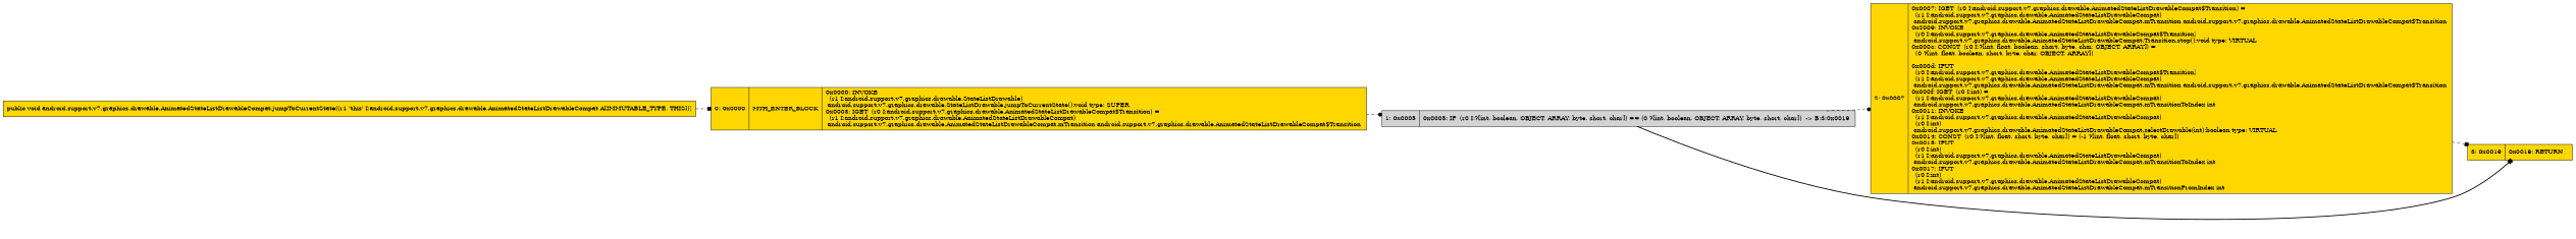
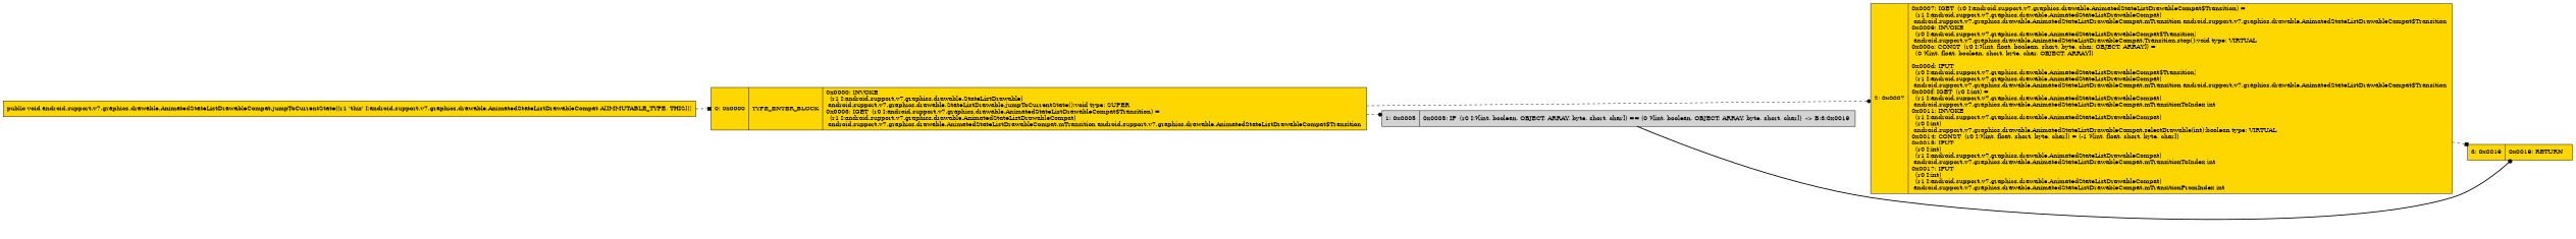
  digraph {
    rankdir=LR
    node [fillcolor=gold shape=record style=filled]
    edge [arrowhead=dot style=dashed]
-   n1 [label="{0\:\ 0x0000|MTH_ENTER_BLOCK\l|0x0000: INVOKE  \l  (r1 I:android.support.v7.graphics.drawable.StateListDrawable)\l android.support.v7.graphics.drawable.StateListDrawable.jumpToCurrentState():void type: SUPER \l0x0003: IGET  (r0 I:android.support.v7.graphics.drawable.AnimatedStateListDrawableCompat$Transition) = \l  (r1 I:android.support.v7.graphics.drawable.AnimatedStateListDrawableCompat)\l android.support.v7.graphics.drawable.AnimatedStateListDrawableCompat.mTransition android.support.v7.graphics.drawable.AnimatedStateListDrawableCompat$Transition \l}"]
+   n1 [label="{0\:\ 0x0000|TYPE_ENTER_BLOCK\l|0x0000: INVOKE  \l  (r1 I:android.support.v7.graphics.drawable.StateListDrawable)\l android.support.v7.graphics.drawable.StateListDrawable.jumpToCurrentState():void type: SUPER \l0x0003: IGET  (r0 I:android.support.v7.graphics.drawable.AnimatedStateListDrawableCompat$Transition) = \l  (r1 I:android.support.v7.graphics.drawable.AnimatedStateListDrawableCompat)\l android.support.v7.graphics.drawable.AnimatedStateListDrawableCompat.mTransition android.support.v7.graphics.drawable.AnimatedStateListDrawableCompat$Transition \l}"]
    n2 [fillcolor=lightgrey label="{1\:\ 0x0005|0x0005: IF  (r0 I:?[int, boolean, OBJECT, ARRAY, byte, short, char]) == (0 ?[int, boolean, OBJECT, ARRAY, byte, short, char])  \-\> B:3:0x0019 \l}"]
-   n3 [label="{2\:\ 0x0007|0x0007: IGET  (r0 I:android.support.v7.graphics.drawable.AnimatedStateListDrawableCompat$Transition) = \l  (r1 I:android.support.v7.graphics.drawable.AnimatedStateListDrawableCompat)\l android.support.v7.graphics.drawable.AnimatedStateListDrawableCompat.mTransition android.support.v7.graphics.drawable.AnimatedStateListDrawableCompat$Transition \l0x2009: INVOKE  \l  (r0 I:android.support.v7.graphics.drawable.AnimatedStateListDrawableCompat$Transition)\l android.support.v7.graphics.drawable.AnimatedStateListDrawableCompat.Transition.stop():void type: VIRTUAL \l0x000c: CONST  (r0 I:?[int, float, boolean, short, byte, char, OBJECT, ARRAY]) = \l  (0 ?[int, float, boolean, short, byte, char, OBJECT, ARRAY])\l \l0x000d: IPUT  \l  (r0 I:android.support.v7.graphics.drawable.AnimatedStateListDrawableCompat$Transition)\l  (r1 I:android.support.v7.graphics.drawable.AnimatedStateListDrawableCompat)\l android.support.v7.graphics.drawable.AnimatedStateListDrawableCompat.mTransition android.support.v7.graphics.drawable.AnimatedStateListDrawableCompat$Transition \l0x000f: IGET  (r0 I:int) = \l  (r1 I:android.support.v7.graphics.drawable.AnimatedStateListDrawableCompat)\l android.support.v7.graphics.drawable.AnimatedStateListDrawableCompat.mTransitionToIndex int \l0x0011: INVOKE  \l  (r1 I:android.support.v7.graphics.drawable.AnimatedStateListDrawableCompat)\l  (r0 I:int)\l android.support.v7.graphics.drawable.AnimatedStateListDrawableCompat.selectDrawable(int):boolean type: VIRTUAL \l0x0014: CONST  (r0 I:?[int, float, short, byte, char]) = (\-1 ?[int, float, short, byte, char]) \l0x0015: IPUT  \l  (r0 I:int)\l  (r1 I:android.support.v7.graphics.drawable.AnimatedStateListDrawableCompat)\l android.support.v7.graphics.drawable.AnimatedStateListDrawableCompat.mTransitionToIndex int \l0x0017: IPUT  \l  (r0 I:int)\l  (r1 I:android.support.v7.graphics.drawable.AnimatedStateListDrawableCompat)\l android.support.v7.graphics.drawable.AnimatedStateListDrawableCompat.mTransitionFromIndex int \l}"]
+   n3 [label="{2\:\ 0x0007|0x0007: IGET  (r0 I:android.support.v7.graphics.drawable.AnimatedStateListDrawableCompat$Transition) = \l  (r1 I:android.support.v7.graphics.drawable.AnimatedStateListDrawableCompat)\l android.support.v7.graphics.drawable.AnimatedStateListDrawableCompat.mTransition android.support.v7.graphics.drawable.AnimatedStateListDrawableCompat$Transition \l0x0009: INVOKE  \l  (r0 I:android.support.v7.graphics.drawable.AnimatedStateListDrawableCompat$Transition)\l android.support.v7.graphics.drawable.AnimatedStateListDrawableCompat.Transition.stop():void type: VIRTUAL \l0x000c: CONST  (r0 I:?[int, float, boolean, short, byte, char, OBJECT, ARRAY]) = \l  (0 ?[int, float, boolean, short, byte, char, OBJECT, ARRAY])\l \l0x000d: IPUT  \l  (r0 I:android.support.v7.graphics.drawable.AnimatedStateListDrawableCompat$Transition)\l  (r1 I:android.support.v7.graphics.drawable.AnimatedStateListDrawableCompat)\l android.support.v7.graphics.drawable.AnimatedStateListDrawableCompat.mTransition android.support.v7.graphics.drawable.AnimatedStateListDrawableCompat$Transition \l0x000f: IGET  (r0 I:int) = \l  (r1 I:android.support.v7.graphics.drawable.AnimatedStateListDrawableCompat)\l android.support.v7.graphics.drawable.AnimatedStateListDrawableCompat.mTransitionToIndex int \l0x0011: INVOKE  \l  (r1 I:android.support.v7.graphics.drawable.AnimatedStateListDrawableCompat)\l  (r0 I:int)\l android.support.v7.graphics.drawable.AnimatedStateListDrawableCompat.selectDrawable(int):boolean type: VIRTUAL \l0x0014: CONST  (r0 I:?[int, float, short, byte, char]) = (\-1 ?[int, float, short, byte, char]) \l0x0015: IPUT  \l  (r0 I:int)\l  (r1 I:android.support.v7.graphics.drawable.AnimatedStateListDrawableCompat)\l android.support.v7.graphics.drawable.AnimatedStateListDrawableCompat.mTransitionToIndex int \l0x0017: IPUT  \l  (r0 I:int)\l  (r1 I:android.support.v7.graphics.drawable.AnimatedStateListDrawableCompat)\l android.support.v7.graphics.drawable.AnimatedStateListDrawableCompat.mTransitionFromIndex int \l}"]
    n4 [label="{3\:\ 0x0019|0x0019: RETURN   \l}"]
    n5 [label="{public void android.support.v7.graphics.drawable.AnimatedStateListDrawableCompat.jumpToCurrentState((r1 'this' I:android.support.v7.graphics.drawable.AnimatedStateListDrawableCompat A[IMMUTABLE_TYPE, THIS])) }"]
    n1 -> n2
-   n2 -> n3
-   n2 -> n4 [arrowhead=box style=bold]
+   n1 -> n3
+   n2 -> n4 [style=bold]
    n3 -> n4 [arrowhead=box]
    n5 -> n1 [arrowhead=box]
  }
